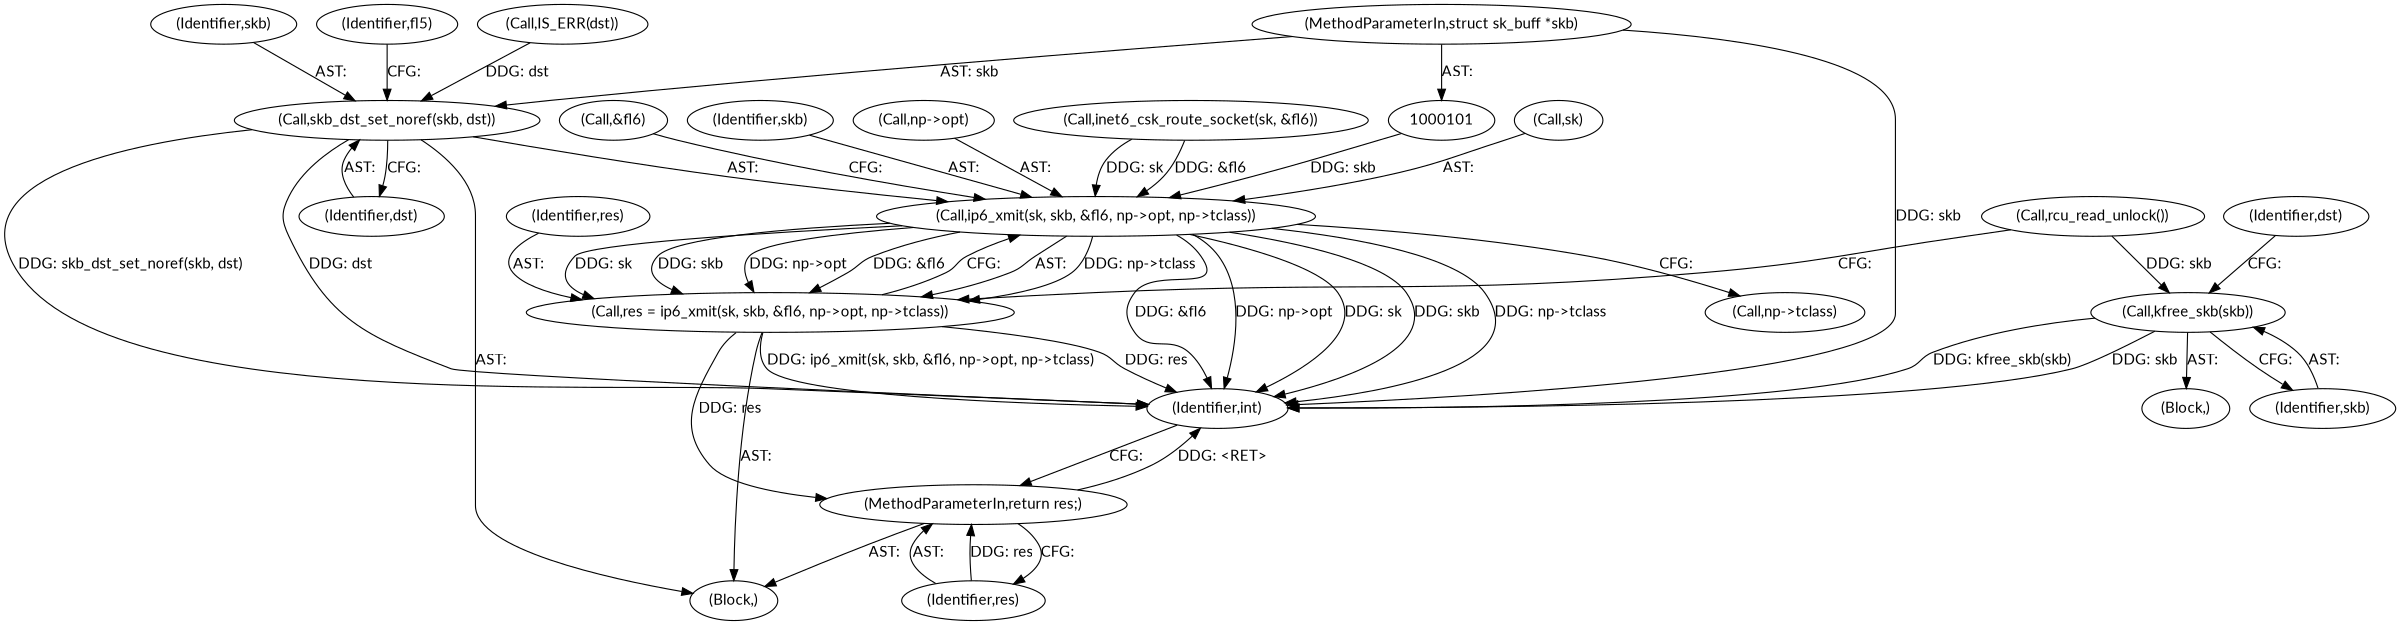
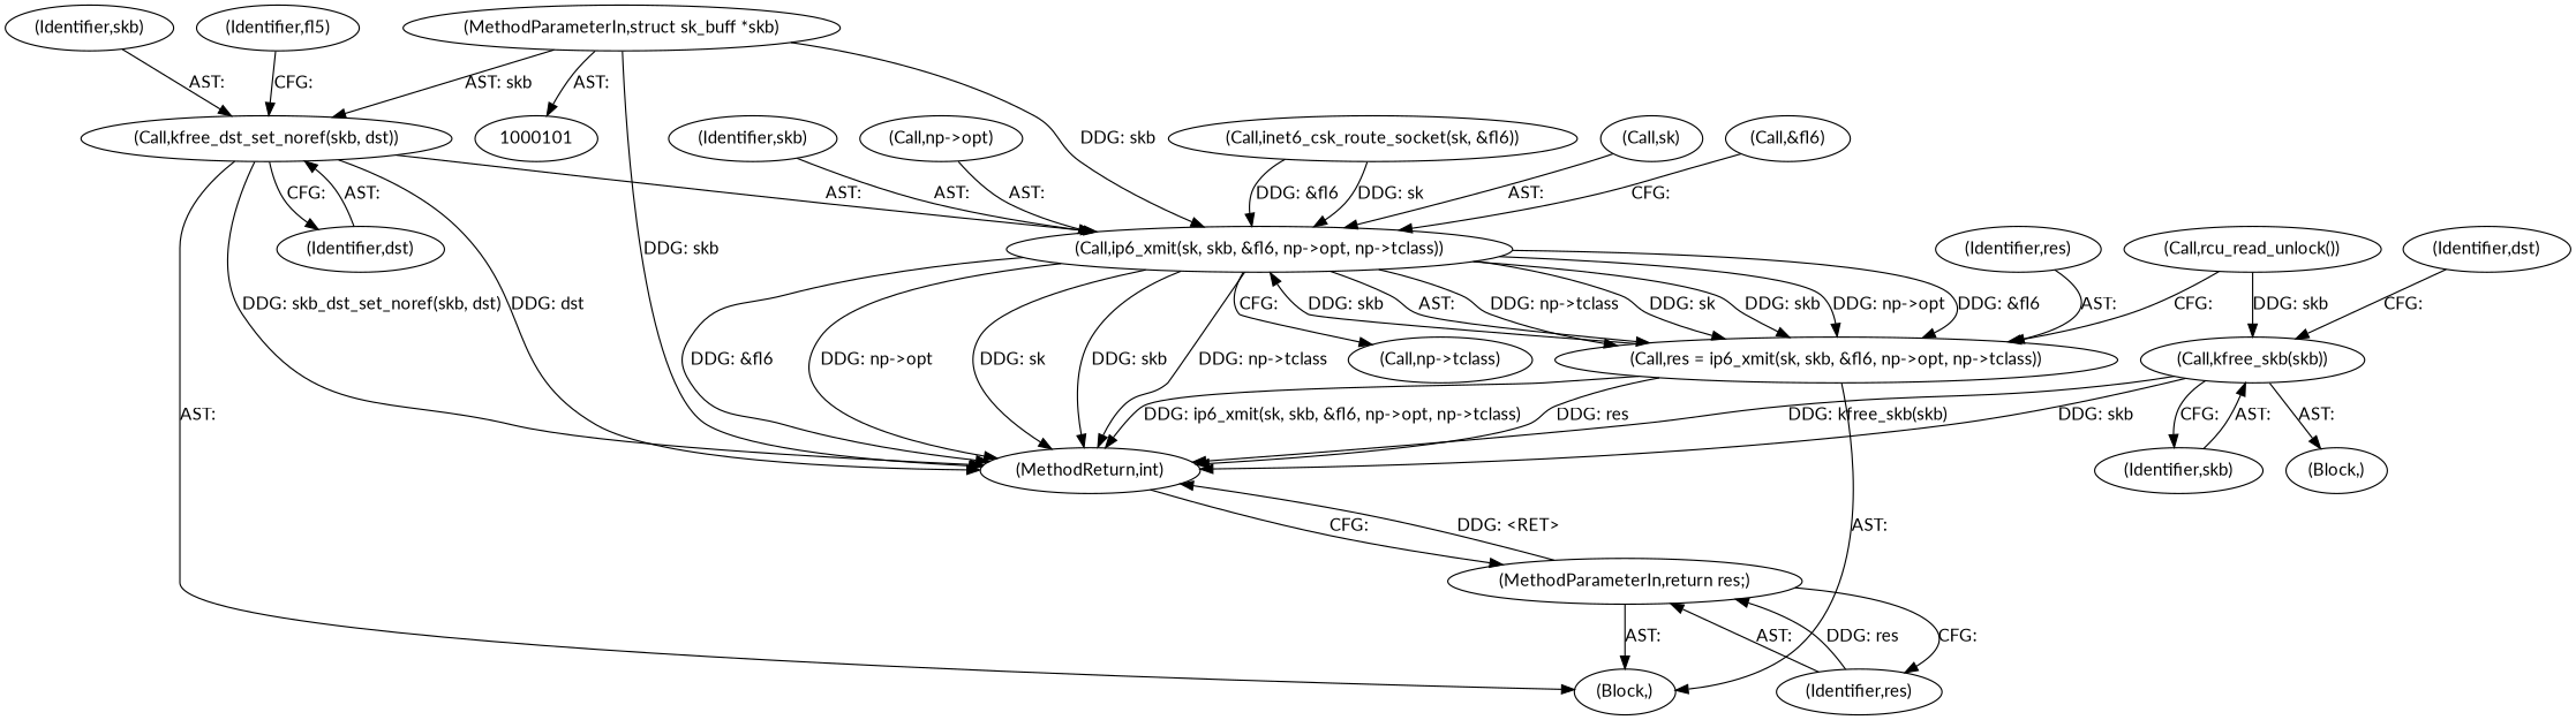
  digraph {
    fontname=Lato
    node [fontname=Lato]
    edge [fontname=Lato]
    n1 [label="(MethodParameterIn,struct sk_buff *skb)"]
-   n2 [label="(Call,skb_dst_set_noref(skb, dst))"]
+   n2 [label="(Call,kfree_dst_set_noref(skb, dst))"]
    n3 [label="(Call,ip6_xmit(sk, skb, &fl6, np->opt, np->tclass))"]
-   n4 [label="(Identifier,int)"]
+   n4 [label="(MethodReturn,int)"]
    1000101
    n6 [label="(Call,kfree_skb(skb))"]
    n7 [label="(Identifier,skb)"]
    n8 [label="(Block,)"]
    n9 [label="(Block,)"]
    n10 [label="(Identifier,dst)"]
    n11 [label="(Call,res = ip6_xmit(sk, skb, &fl6, np->opt, np->tclass))"]
    n12 [label="(Call,np->tclass)"]
    n13 [label="(MethodParameterIn,return res;)"]
    n14 [label="(Identifier,res)"]
    n15 [label="(Identifier,skb)"]
    n16 [label="(Call,sk)"]
    n17 [label="(Call,&fl6)"]
    n18 [label="(Identifier,dst)"]
    n19 [label="(Call,rcu_read_unlock())"]
    n20 [label="(Identifier,skb)"]
    n21 [label="(Identifier,fl5)"]
    n22 [label="(Identifier,res)"]
    n23 [label="(Call,np->opt)"]
    n24 [label="(Call,inet6_csk_route_socket(sk, &fl6))"]
-   n25 [label="(Call,IS_ERR(dst))"]
    n1 -> n2 [label="AST: skb"]
-   1000101 -> n3 [label="DDG: skb"]
+   n1 -> n3 [label="DDG: skb"]
    n1 -> n4 [label="DDG: skb"]
    n1 -> 1000101 [label="AST: "]
    n2 -> n3 [label="AST: "]
    n2 -> n4 [label="DDG: skb_dst_set_noref(skb, dst)"]
    n2 -> n4 [label="DDG: dst"]
    n2 -> n9 [label="AST: "]
    n2 -> n10 [label="CFG: "]
    n3 -> n4 [label="DDG: &fl6"]
    n3 -> n4 [label="DDG: np->opt"]
    n3 -> n4 [label="DDG: sk"]
    n3 -> n4 [label="DDG: skb"]
    n3 -> n4 [label="DDG: np->tclass"]
    n3 -> n11 [label="AST: "]
    n3 -> n11 [label="DDG: np->tclass"]
    n3 -> n11 [label="DDG: sk"]
    n3 -> n11 [label="DDG: skb"]
    n3 -> n11 [label="DDG: np->opt"]
    n3 -> n11 [label="DDG: &fl6"]
    n3 -> n12 [label="CFG: "]
    n4 -> n13 [label="CFG: "]
    n6 -> n4 [label="DDG: kfree_skb(skb)"]
    n6 -> n4 [label="DDG: skb"]
    n6 -> n7 [label="CFG: "]
    n6 -> n8 [label="AST: "]
    n7 -> n6 [label="AST: "]
    n10 -> n2 [label="AST: "]
-   n11 -> n3 [label="CFG: "]
+   n11 -> n3 [label="DDG: skb"]
    n11 -> n4 [label="DDG: res"]
    n11 -> n4 [label="DDG: ip6_xmit(sk, skb, &fl6, np->opt, np->tclass)"]
    n11 -> n9 [label="AST: "]
-   n11 -> n13 [label="DDG: res"]
    n13 -> n4 [label="DDG: <RET>"]
    n13 -> n9 [label="AST: "]
    n13 -> n14 [label="CFG: "]
    n14 -> n13 [label="AST: "]
    n14 -> n13 [label="DDG: res"]
    n15 -> n2 [label="AST: "]
    n16 -> n3 [label="AST: "]
    n17 -> n3 [label="CFG: "]
    n18 -> n6 [label="CFG: "]
    n19 -> n6 [label="DDG: skb"]
    n19 -> n11 [label="CFG: "]
    n20 -> n3 [label="AST: "]
    n21 -> n2 [label="CFG: "]
    n22 -> n11 [label="AST: "]
    n23 -> n3 [label="AST: "]
    n24 -> n3 [label="DDG: sk"]
    n24 -> n3 [label="DDG: &fl6"]
-   n25 -> n2 [label="DDG: dst"]
  }
